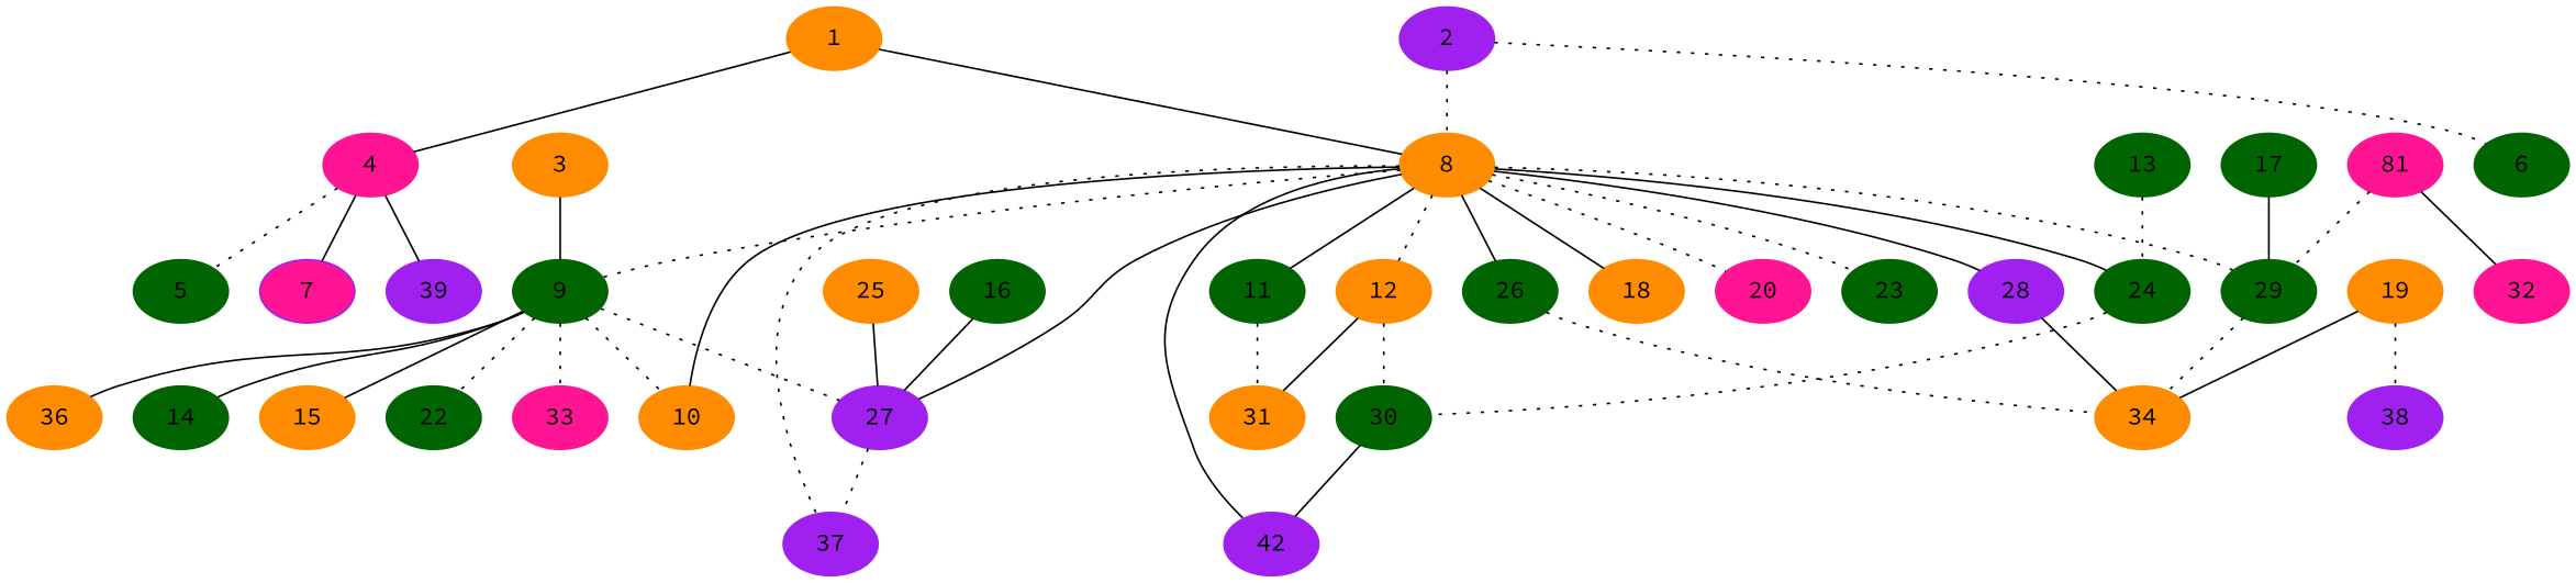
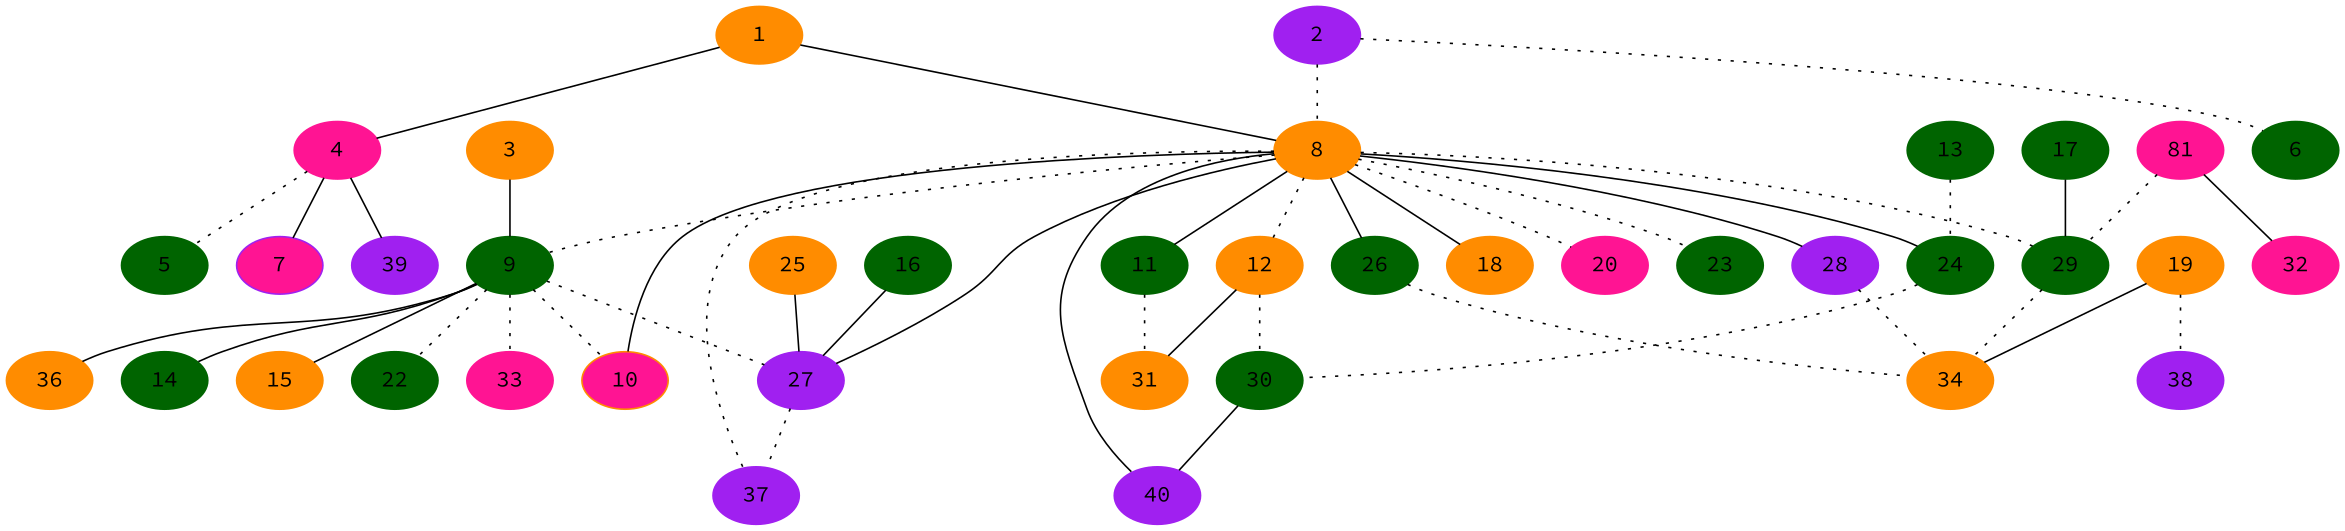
  graph {
    fontname="Source Code Pro"
    node [color=darkgreen fontname="Source Code Pro" style=filled]
    edge [fontname="Source Code Pro" style=solid weight=1.0]
    1 [color=darkorange]
    4 [color=deeppink]
    8 [color=darkorange]
    5
    7 [color=purple fillcolor=deeppink]
    39 [color=purple]
    9
-   10 [color=darkorange]
+   10 [color=darkorange fillcolor=deeppink]
    11
    12 [color=darkorange]
    18 [color=darkorange]
    20 [color=deeppink]
    23
    24
    26
    27 [color=purple]
    28 [color=purple]
    29
    37 [color=purple]
-   40 [color=purple label=42]
+   40 [color=purple]
    2 [color=purple]
    6
    3 [color=darkorange]
    14
    15 [color=darkorange]
    22
    33 [color=deeppink]
    36 [color=darkorange]
    31 [color=darkorange]
    30
    34 [color=darkorange]
    13
    16
    17
    19 [color=darkorange]
    38 [color=purple]
    n37 [color=deeppink label=81]
    32 [color=deeppink]
    25 [color=darkorange]
    1 -- 4
    1 -- 8
    4 -- 5 [style=dotted]
    4 -- 7
    4 -- 39
    8 -- 9 [style=dotted]
    8 -- 10
    8 -- 11
    8 -- 12 [style=dotted]
    8 -- 18
    8 -- 20 [style=dotted]
    8 -- 23 [style=dotted]
    8 -- 24
    8 -- 26
    8 -- 27
    8 -- 28
    8 -- 29 [style=dotted]
    8 -- 37 [style=dotted]
    8 -- 40
    9 -- 10 [style=dotted]
    9 -- 27 [style=dotted]
    9 -- 14
    9 -- 15
    9 -- 22 [style=dotted]
    9 -- 33 [style=dotted]
    9 -- 36
    11 -- 31 [style=dotted]
    12 -- 31
    12 -- 30 [style=dotted]
    24 -- 30 [style=dotted]
    26 -- 34 [style=dotted]
    27 -- 37 [style=dotted]
-   28 -- 34
+   28 -- 34 [style=dotted]
    29 -- 34 [style=dotted]
    2 -- 8 [style=dotted weight=2.0]
    2 -- 6 [style=dotted]
    3 -- 9
    30 -- 40
    13 -- 24 [style=dotted]
    16 -- 27
    17 -- 29
    19 -- 34
    19 -- 38 [style=dotted]
    n37 -- 29 [style=dotted]
    n37 -- 32
    25 -- 27
  }
